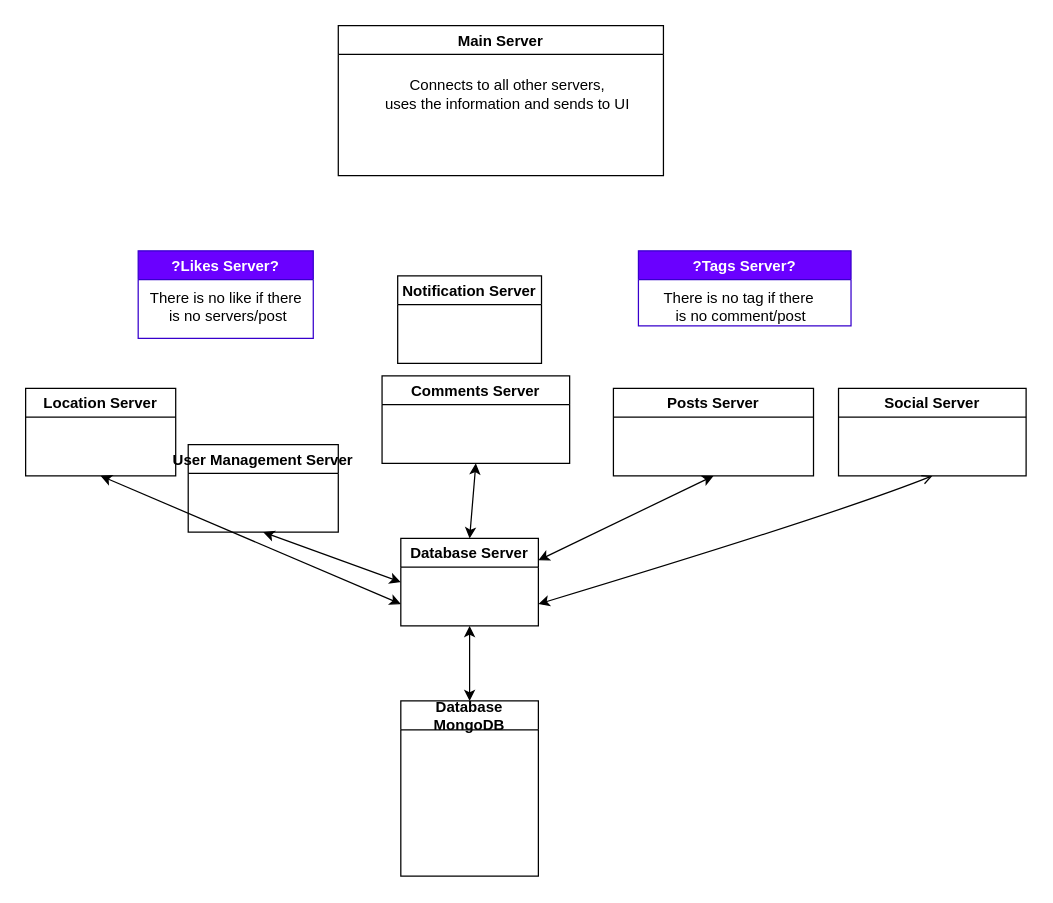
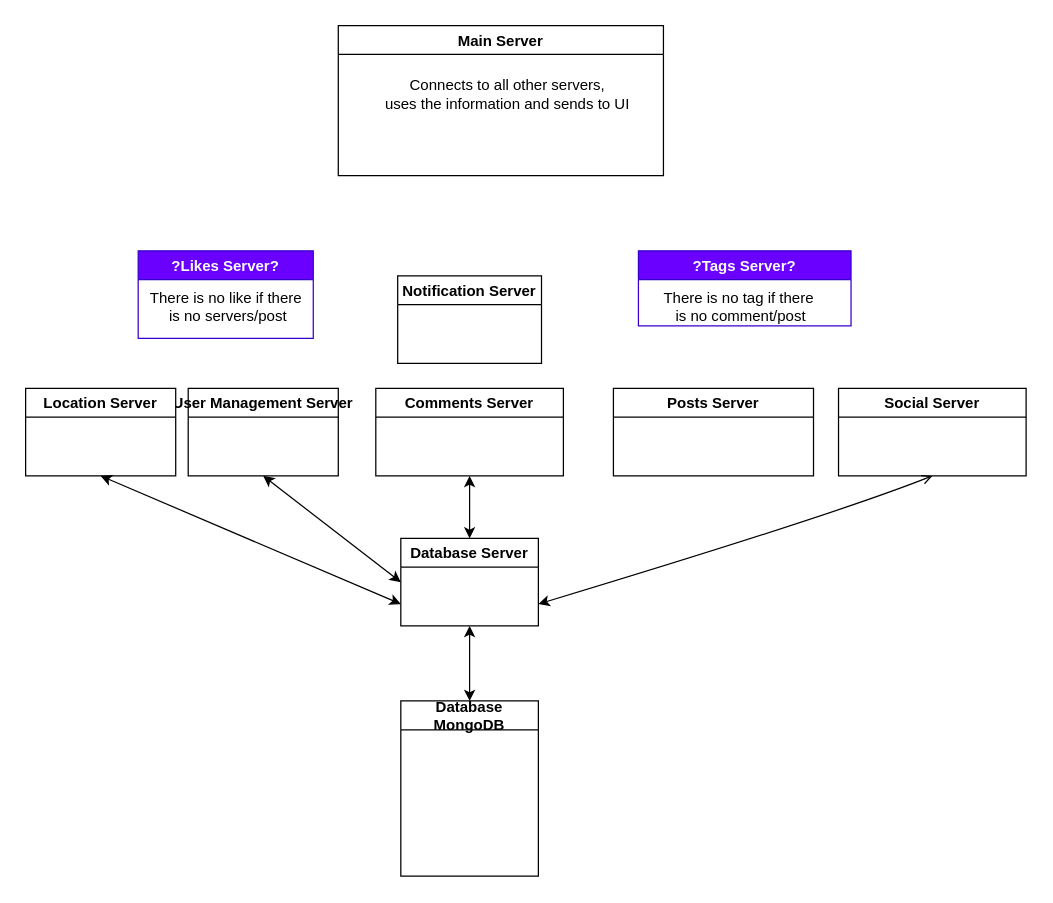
  <mxCell id="0" />
  <mxCell id="1" parent="0" />
  <mxCell id="2" value="Main Server" style="swimlane;" vertex="1" parent="1"><mxGeometry x="270" y="20" width="260" height="120" as="geometry" /></mxCell>
  <mxCell id="3" value="Connects to all other servers,&lt;br&gt;uses the information and sends to UI" style="text;html=1;align=center;verticalAlign=middle;resizable=0;points=[];autosize=1;strokeColor=none;fillColor=none;" vertex="1" parent="2"><mxGeometry x="30" y="40" width="210" height="30" as="geometry" /></mxCell>
  <mxCell id="4" value="Database&#10;MongoDB" style="swimlane;" vertex="1" parent="1"><mxGeometry x="320" y="560" width="110" height="140" as="geometry" /></mxCell>
  <mxCell id="5" value="" style="endArrow=classic;startArrow=classic;html=1;entryX=0.5;entryY=1;entryDx=0;entryDy=0;" edge="1" parent="4" target="7"><mxGeometry width="50" height="50" relative="1" as="geometry"><mxPoint x="55" as="sourcePoint" /><mxPoint x="54.5" y="-50" as="targetPoint" /></mxGeometry></mxCell>
- <mxCell id="6" value="User Management Server" style="swimlane;" vertex="1" parent="1"><mxGeometry x="150" y="355" width="120" height="70" as="geometry" /></mxCell>
+ <mxCell id="6" value="User Management Server" style="swimlane;" vertex="1" parent="1"><mxGeometry x="150" y="310" width="120" height="70" as="geometry" /></mxCell>
  <mxCell id="7" value="Database Server" style="swimlane;" vertex="1" parent="1"><mxGeometry x="320" y="430" width="110" height="70" as="geometry" /></mxCell>
  <mxCell id="8" value="Posts Server" style="swimlane;" vertex="1" parent="1"><mxGeometry x="490" y="310" width="160" height="70" as="geometry" /></mxCell>
  <mxCell id="9" value="Social Server" style="swimlane;" vertex="1" parent="1"><mxGeometry x="670" y="310" width="150" height="70" as="geometry" /></mxCell>
- <mxCell id="10" value="Comments Server" style="swimlane;" vertex="1" parent="1"><mxGeometry x="305" y="300" width="150" height="70" as="geometry" /></mxCell>
+ <mxCell id="10" value="Comments Server" style="swimlane;" vertex="1" parent="1"><mxGeometry x="300" y="310" width="150" height="70" as="geometry" /></mxCell>
  <mxCell id="11" value="" style="endArrow=open;startArrow=classic;html=1;entryX=0.5;entryY=1;entryDx=0;entryDy=0;exitX=1;exitY=0.75;exitDx=0;exitDy=0;curved=1;" edge="1" parent="1" source="7" target="9"><mxGeometry width="50" height="50" relative="1" as="geometry"><mxPoint x="470" y="400" as="sourcePoint" /><mxPoint x="520" y="350" as="targetPoint" /><Array as="points"><mxPoint x="670" y="410" /></Array></mxGeometry></mxCell>
  <mxCell id="12" value="" style="endArrow=classic;startArrow=classic;html=1;entryX=0.5;entryY=1;entryDx=0;entryDy=0;exitX=0;exitY=0.5;exitDx=0;exitDy=0;" edge="1" parent="1" source="7" target="6"><mxGeometry width="50" height="50" relative="1" as="geometry"><mxPoint x="200" y="390" as="sourcePoint" /><mxPoint x="250" y="340" as="targetPoint" /><Array as="points" /></mxGeometry></mxCell>
  <mxCell id="13" value="?Likes Server?" style="swimlane;fillColor=#6a00ff;fontColor=#ffffff;strokeColor=#3700CC;" vertex="1" parent="1"><mxGeometry x="110" y="200" width="140" height="70" as="geometry" /></mxCell>
  <mxCell id="14" value="There is no like if there&lt;br&gt;&amp;nbsp;is no servers/post" style="text;html=1;align=center;verticalAlign=middle;resizable=0;points=[];autosize=1;strokeColor=none;fillColor=none;" vertex="1" parent="13"><mxGeometry y="30" width="140" height="30" as="geometry" /></mxCell>
- <mxCell id="15" value="" style="endArrow=classic;startArrow=classic;html=1;entryX=0.5;entryY=1;entryDx=0;entryDy=0;exitX=1;exitY=0.25;exitDx=0;exitDy=0;" edge="1" parent="1" source="7" target="8"><mxGeometry width="50" height="50" relative="1" as="geometry"><mxPoint x="470" y="400" as="sourcePoint" /><mxPoint x="520" y="350" as="targetPoint" /><Array as="points" /></mxGeometry></mxCell>
  <mxCell id="16" value="" style="endArrow=classic;startArrow=classic;html=1;exitX=0.5;exitY=0;exitDx=0;exitDy=0;entryX=0.5;entryY=1;entryDx=0;entryDy=0;" edge="1" parent="1" source="7" target="10"><mxGeometry width="50" height="50" relative="1" as="geometry"><mxPoint x="360" y="440" as="sourcePoint" /><mxPoint x="375" y="390" as="targetPoint" /></mxGeometry></mxCell>
  <mxCell id="17" value="Location Server" style="swimlane;" vertex="1" parent="1"><mxGeometry x="20" y="310" width="120" height="70" as="geometry" /></mxCell>
  <mxCell id="18" value="?Tags Server?" style="swimlane;fillColor=#6a00ff;fontColor=#ffffff;strokeColor=#3700CC;" vertex="1" parent="1"><mxGeometry x="510" y="200" width="170" height="60" as="geometry" /></mxCell>
  <mxCell id="19" value="There is no tag if there&lt;br&gt;&amp;nbsp;is no comment/post" style="text;html=1;align=center;verticalAlign=middle;resizable=0;points=[];autosize=1;strokeColor=none;fillColor=none;" vertex="1" parent="18"><mxGeometry x="10" y="30" width="140" height="30" as="geometry" /></mxCell>
  <mxCell id="20" value="Notification Server" style="swimlane;" vertex="1" parent="1"><mxGeometry x="317.5" y="220" width="115" height="70" as="geometry"><mxRectangle x="320" y="210" width="140" height="23" as="alternateBounds" /></mxGeometry></mxCell>
  <mxCell id="21" value="" style="endArrow=classic;startArrow=classic;html=1;curved=1;entryX=0.5;entryY=1;entryDx=0;entryDy=0;exitX=0;exitY=0.75;exitDx=0;exitDy=0;" edge="1" parent="1" source="7" target="17"><mxGeometry width="50" height="50" relative="1" as="geometry"><mxPoint x="470" y="400" as="sourcePoint" /><mxPoint x="520" y="350" as="targetPoint" /></mxGeometry></mxCell>
